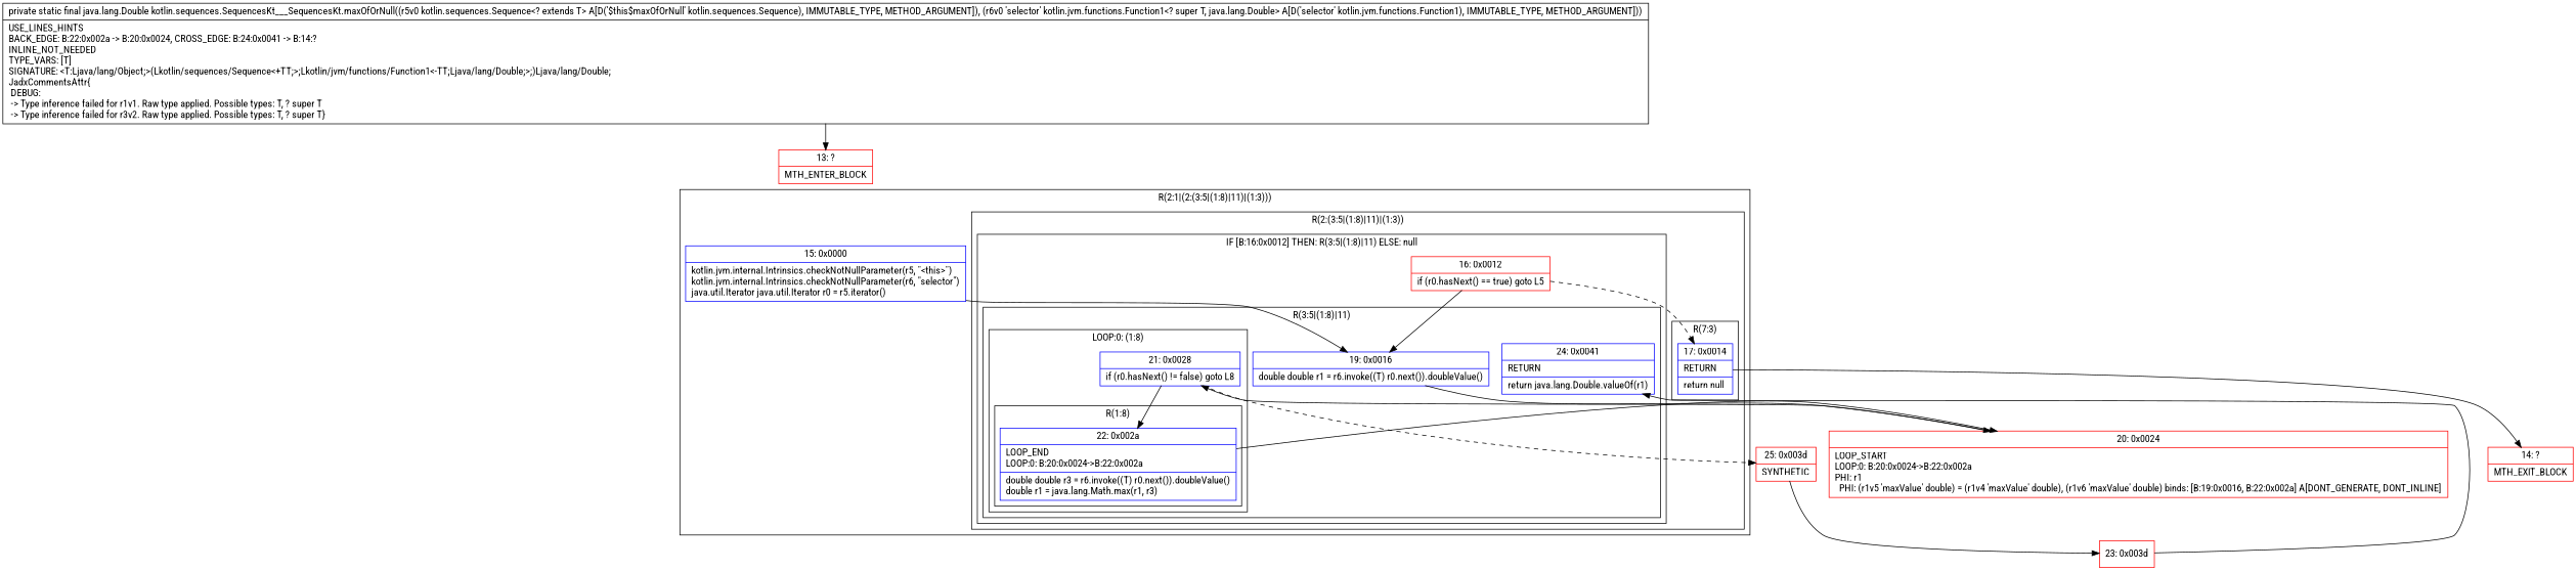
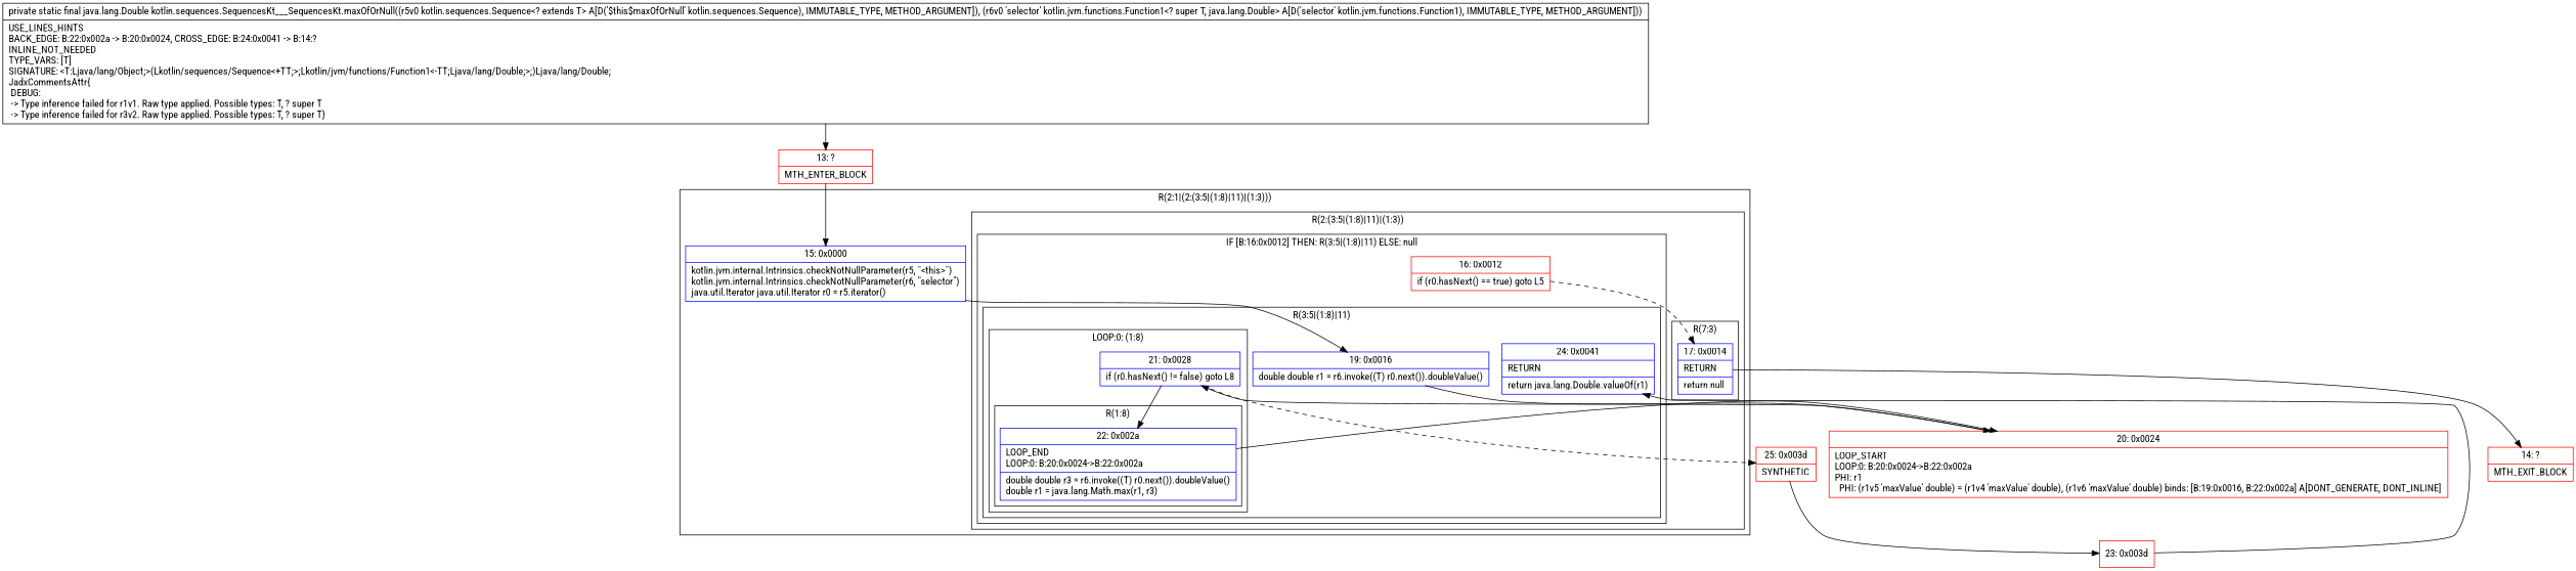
  digraph {
    fontname="Roboto Condensed"
    node [color=blue fontname="Roboto Condensed" shape=record]
    edge [fontname="Roboto Condensed"]
    n1 [label="{22\:\ 0x002a|LOOP_END\lLOOP:0: B:20:0x0024\-\>B:22:0x002a\l|double double r3 = r6.invoke((T) r0.next()).doubleValue()\ldouble r1 = java.lang.Math.max(r1, r3)\l}"]
    n2 [label="{21\:\ 0x0028|if (r0.hasNext() != false) goto L8\l}"]
    n3 [label="{19\:\ 0x0016|double double r1 = r6.invoke((T) r0.next()).doubleValue()\l}"]
    n4 [label="{24\:\ 0x0041|RETURN\l|return java.lang.Double.valueOf(r1)\l}"]
    n5 [color=red label="{16\:\ 0x0012|if (r0.hasNext() == true) goto L5\l}"]
    n6 [label="{17\:\ 0x0014|RETURN\l|return null\l}"]
    n7 [label="{15\:\ 0x0000|kotlin.jvm.internal.Intrinsics.checkNotNullParameter(r5, \"\<this\>\")\lkotlin.jvm.internal.Intrinsics.checkNotNullParameter(r6, \"selector\")\ljava.util.Iterator java.util.Iterator r0 = r5.iterator()\l}"]
    n8 [color=red label="{20\:\ 0x0024|LOOP_START\lLOOP:0: B:20:0x0024\-\>B:22:0x002a\lPHI: r1 \l  PHI: (r1v5 'maxValue' double) = (r1v4 'maxValue' double), (r1v6 'maxValue' double) binds: [B:19:0x0016, B:22:0x002a] A[DONT_GENERATE, DONT_INLINE]\l}"]
    n9 [color=red label="{25\:\ 0x003d|SYNTHETIC\l}"]
    n10 [color=red label="{14\:\ ?|MTH_EXIT_BLOCK\l}"]
    n11 [color=red label="{23\:\ 0x003d}"]
    n12 [color=red label="{13\:\ ?|MTH_ENTER_BLOCK\l}"]
    n13 [label="{private static final java.lang.Double kotlin.sequences.SequencesKt___SequencesKt.maxOfOrNull((r5v0 kotlin.sequences.Sequence\<? extends T\> A[D('$this$maxOfOrNull' kotlin.sequences.Sequence), IMMUTABLE_TYPE, METHOD_ARGUMENT]), (r6v0 'selector' kotlin.jvm.functions.Function1\<? super T, java.lang.Double\> A[D('selector' kotlin.jvm.functions.Function1), IMMUTABLE_TYPE, METHOD_ARGUMENT]))  | USE_LINES_HINTS\lBACK_EDGE: B:22:0x002a \-\> B:20:0x0024, CROSS_EDGE: B:24:0x0041 \-\> B:14:?\lINLINE_NOT_NEEDED\lTYPE_VARS: [T]\lSIGNATURE: \<T:Ljava\/lang\/Object;\>(Lkotlin\/sequences\/Sequence\<+TT;\>;Lkotlin\/jvm\/functions\/Function1\<\-TT;Ljava\/lang\/Double;\>;)Ljava\/lang\/Double;\lJadxCommentsAttr\{\l DEBUG: \l \-\> Type inference failed for r1v1. Raw type applied. Possible types: T, ? super T\l \-\> Type inference failed for r3v2. Raw type applied. Possible types: T, ? super T\}\l}" color=""]
    subgraph cluster_1 {
      label="R(2:1|(2:(3:5|(1:8)|11)|(1:3)))"
      n7
      subgraph cluster_2 {
        label="R(2:(3:5|(1:8)|11)|(1:3))"
        subgraph cluster_3 {
          label="IF [B:16:0x0012] THEN: R(3:5|(1:8)|11) ELSE: null"
          n5
          subgraph cluster_4 {
            label="R(3:5|(1:8)|11)"
            n3
            n4
            subgraph cluster_5 {
              label="LOOP:0: (1:8)"
              n2
              subgraph cluster_6 {
                label="R(1:8)"
                n1
              }
            }
          }
        }
        subgraph cluster_7 {
          label="R(7:3)"
          n6
        }
      }
    }
    n1 -> n8
    n2 -> n1
    n2 -> n9 [style=dashed]
    n3 -> n8
-   n5 -> n3
    n5 -> n6 [style=dashed]
    n6 -> n10
    n7 -> n3
    n8 -> n2
    n9 -> n11
    n11 -> n4
+   n12 -> n7
    n13 -> n12
  }
